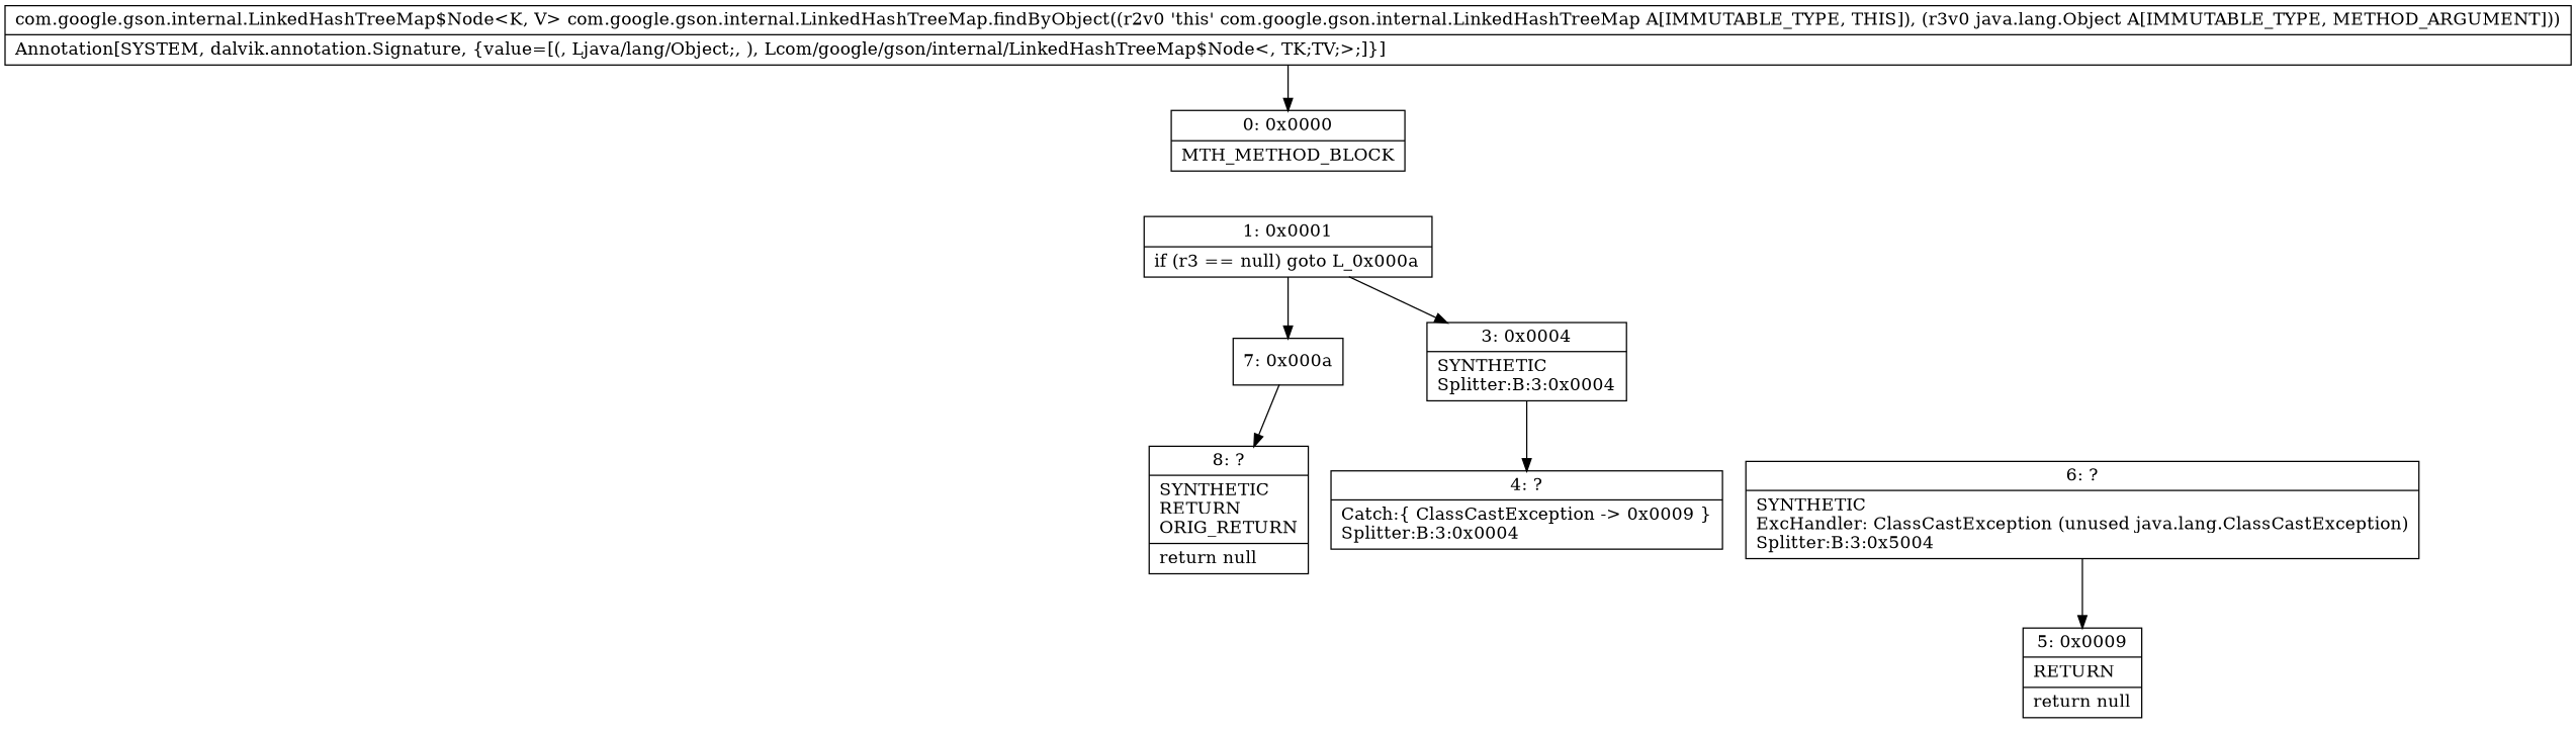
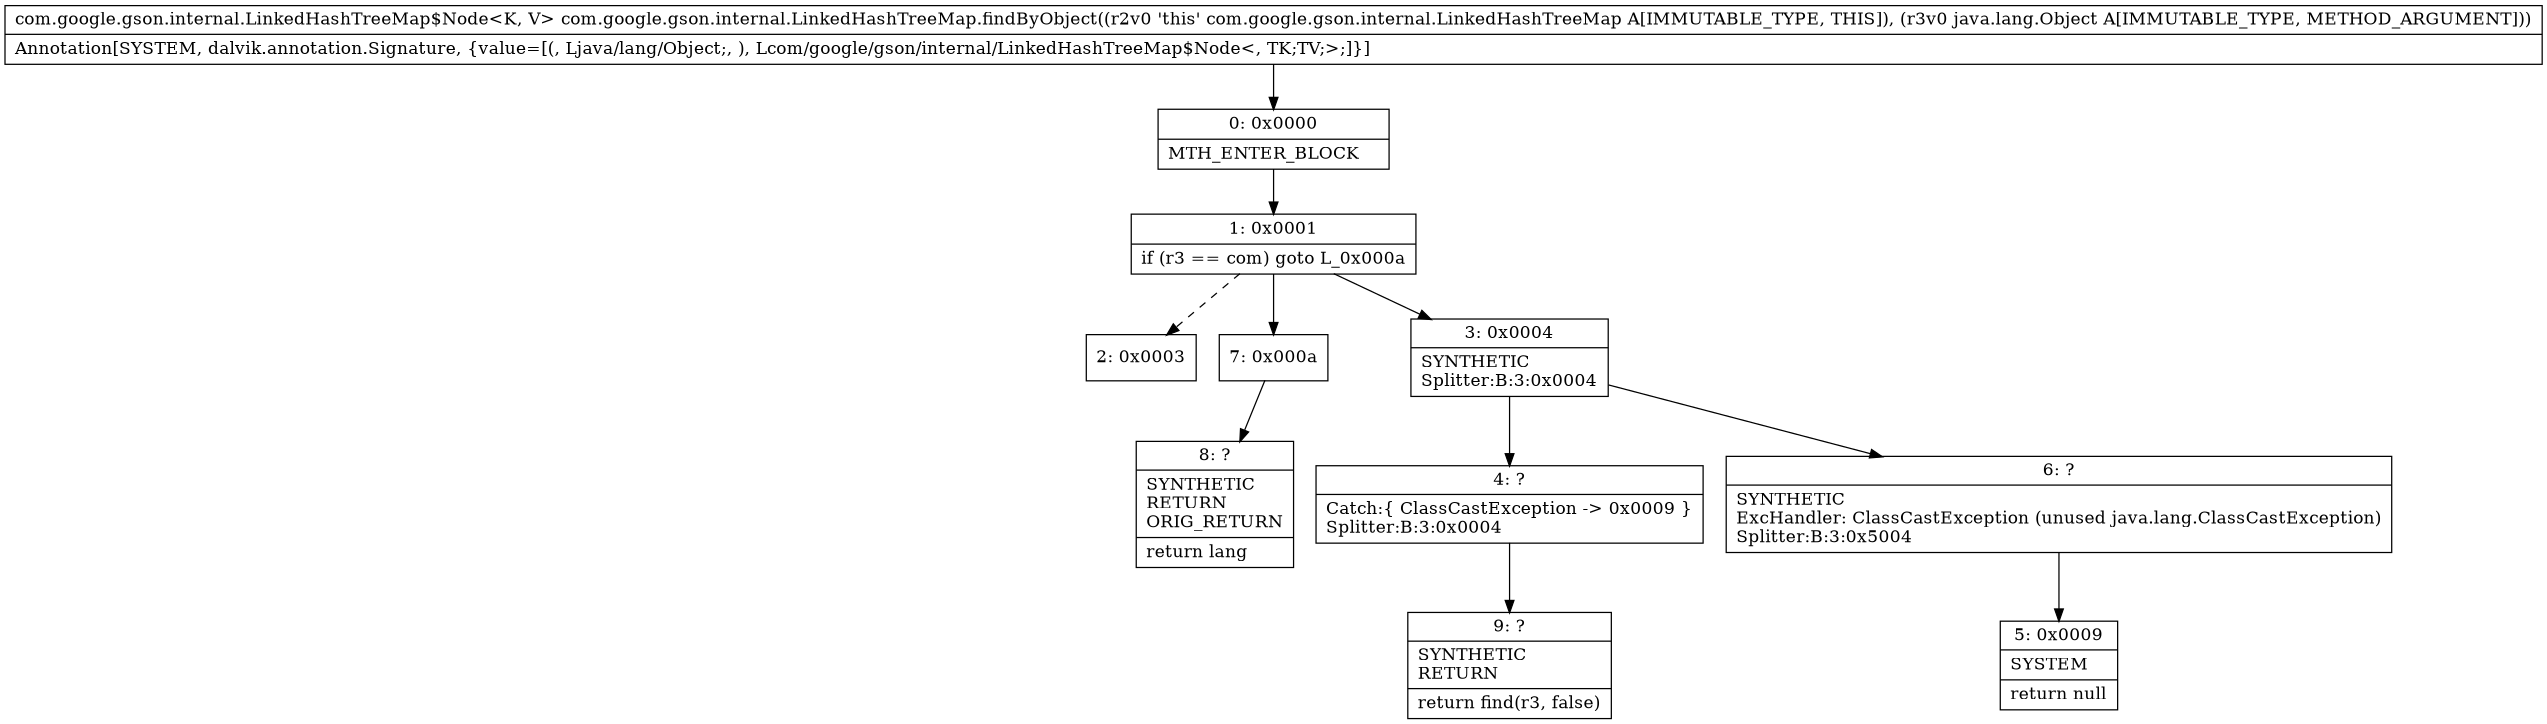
  digraph {
    node [shape=record]
-   n1 [label="{0\:\ 0x0000|MTH_METHOD_BLOCK\l}"]
-   n2 [label="{1\:\ 0x0001|if (r3 == null) goto L_0x000a\l}"]
+   n1 [label="{0\:\ 0x0000|MTH_ENTER_BLOCK\l}"]
+   n2 [label="{1\:\ 0x0001|if (r3 == com) goto L_0x000a\l}"]
+   n3 [label="{2\:\ 0x0003}"]
    n4 [label="{7\:\ 0x000a}"]
    n5 [label="{3\:\ 0x0004|SYNTHETIC\lSplitter:B:3:0x0004\l}"]
-   n6 [label="{8\:\ ?|SYNTHETIC\lRETURN\lORIG_RETURN\l|return null\l}"]
+   n6 [label="{8\:\ ?|SYNTHETIC\lRETURN\lORIG_RETURN\l|return lang\l}"]
    n7 [label="{4\:\ ?|Catch:\{ ClassCastException \-\> 0x0009 \}\lSplitter:B:3:0x0004\l}"]
    n8 [label="{6\:\ ?|SYNTHETIC\lExcHandler: ClassCastException (unused java.lang.ClassCastException)\lSplitter:B:3:0x5004\l}"]
-   n10 [label="{5\:\ 0x0009|RETURN\l|return null\l}"]
+   n9 [label="{9\:\ ?|SYNTHETIC\lRETURN\l|return find(r3, false)\l}"]
+   n10 [label="{5\:\ 0x0009|SYSTEM\l|return null\l}"]
    n11 [label="{com.google.gson.internal.LinkedHashTreeMap$Node\<K, V\> com.google.gson.internal.LinkedHashTreeMap.findByObject((r2v0 'this' com.google.gson.internal.LinkedHashTreeMap A[IMMUTABLE_TYPE, THIS]), (r3v0 java.lang.Object A[IMMUTABLE_TYPE, METHOD_ARGUMENT]))  | Annotation[SYSTEM, dalvik.annotation.Signature, \{value=[(, Ljava\/lang\/Object;, ), Lcom\/google\/gson\/internal\/LinkedHashTreeMap$Node\<, TK;TV;\>;]\}]\l}"]
+   n1 -> n2
+   n2 -> n3 [style=dashed]
    n2 -> n4
    n2 -> n5
    n4 -> n6
    n5 -> n7
+   n5 -> n8
+   n7 -> n9
    n8 -> n10
    n11 -> n1
  }
